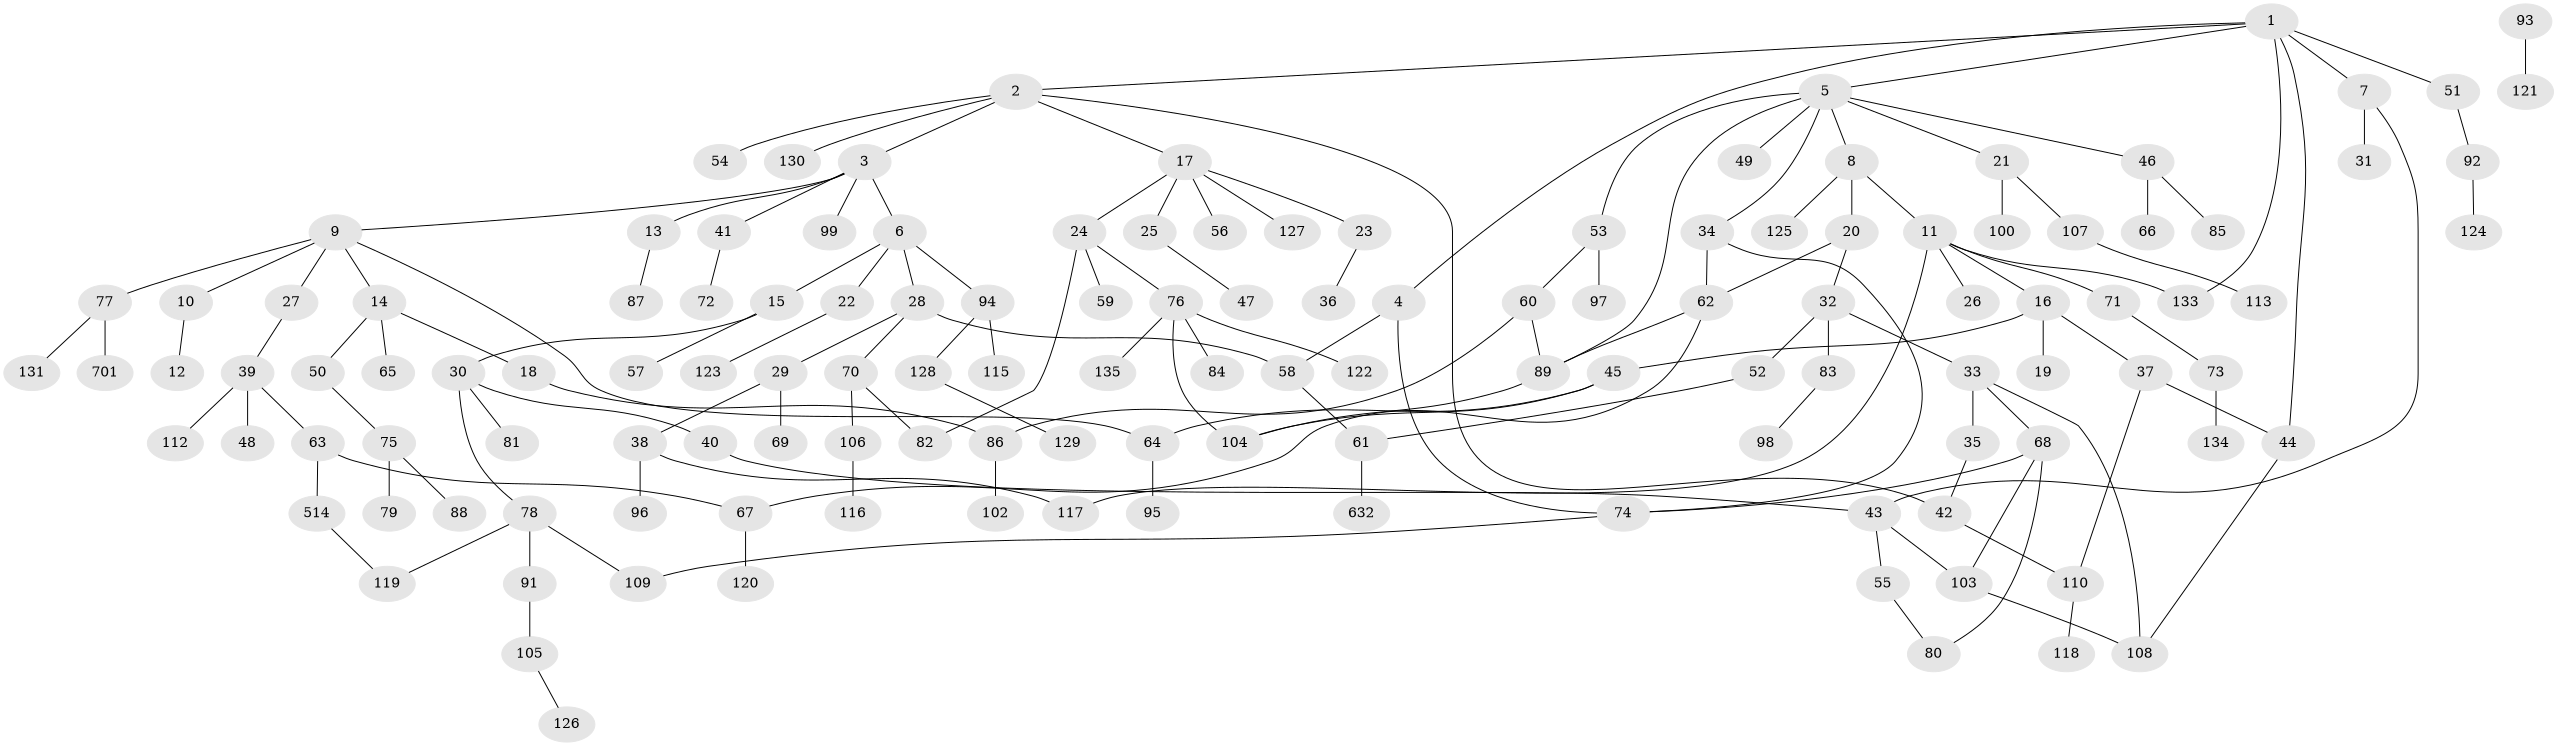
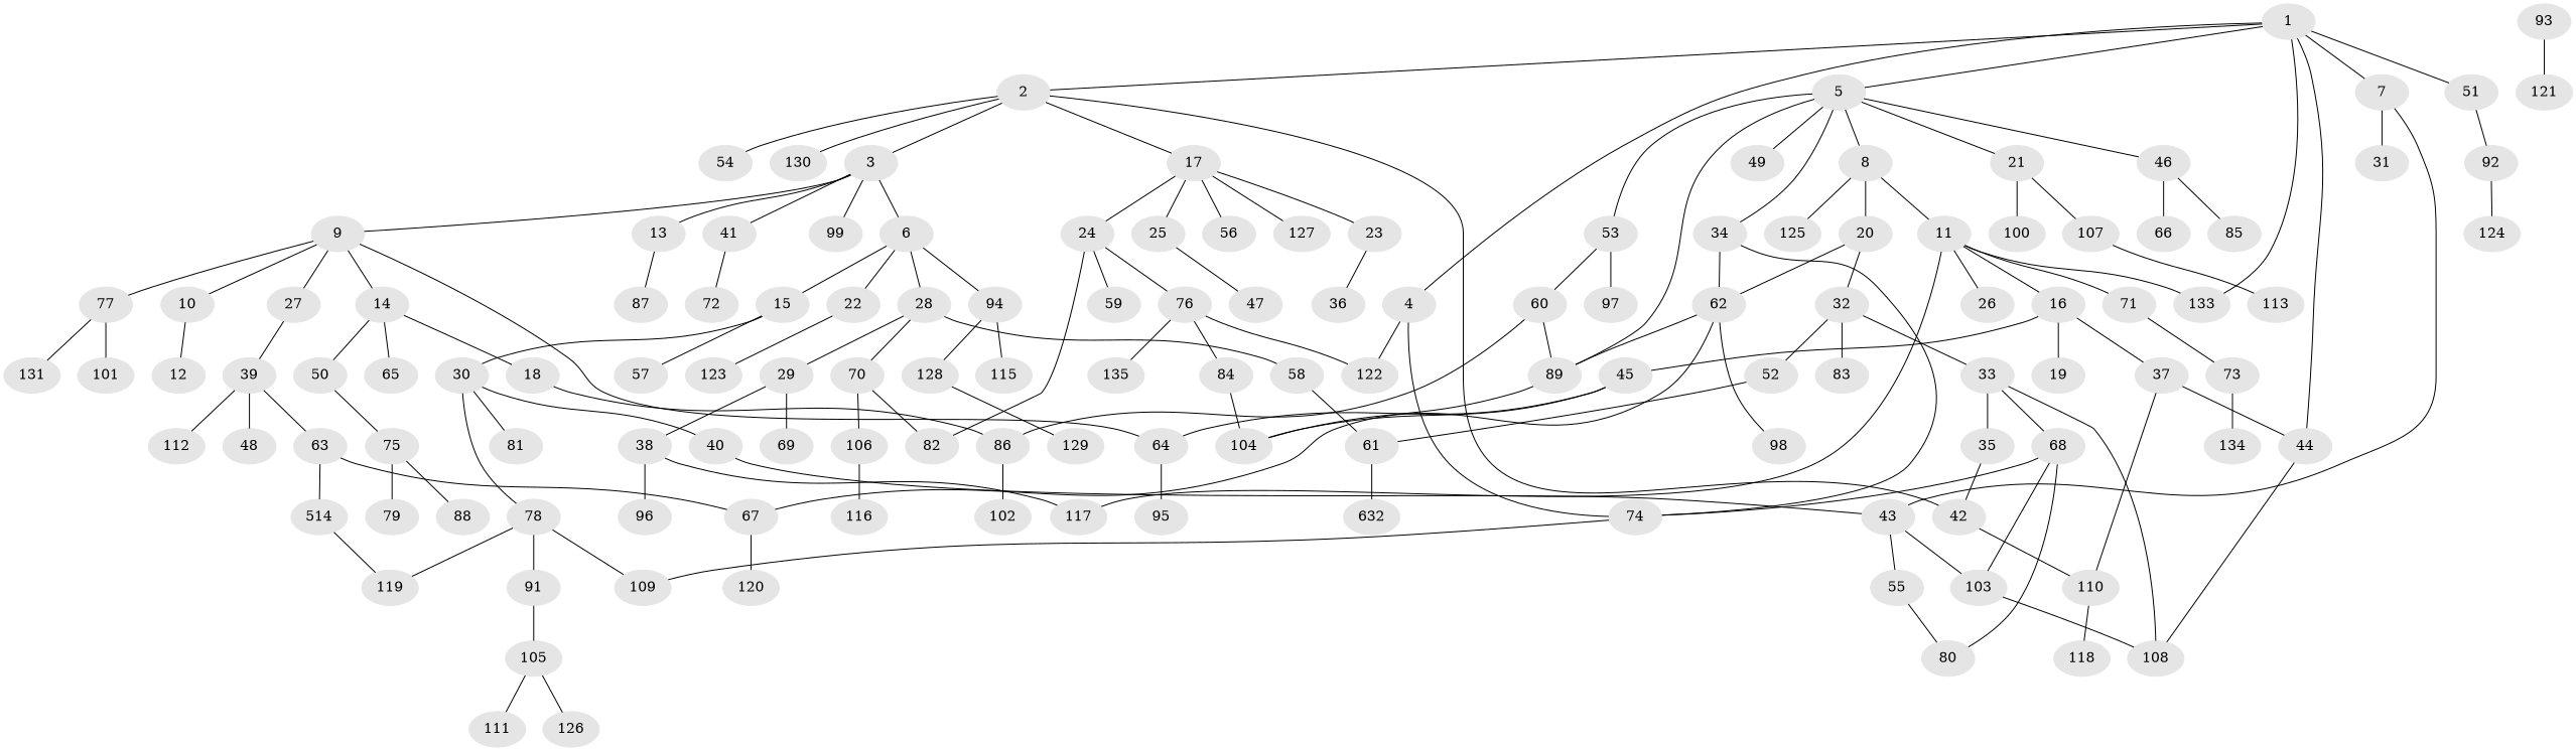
  graph {
    node [color=gray90 style=filled]
    1
    2
    4
    5
    7
    44
    51
    133
    3
    17
    42
    54
    130
    58
    74
    8
    21
    34
    46
    49
    53
    89
    31
    43
    108
    92
    6
    9
    13
    41
    99
    23
    24
    25
    56
    127
    110
    15
    22
    28
    94
    10
    14
    27
    64
    77
    87
    72
    61
    109
    11
    20
    125
    100
    107
    62
    66
    85
    60
    97
    104
    30
    57
    123
    29
    70
    115
    128
    55
    103
    16
    26
    71
    117
    32
    12
    18
    50
    65
    39
    95
-   101 [label=701]
+   101
    131
    19
    37
    45
    73
    86
    75
    40
    78
    81
    36
    59
    76
    82
    47
    102
    33
    52
    83
    67
    98
    113
    84
    122
    135
    48
    63
    112
    38
    69
    106
    96
    91
    119
    35
    68
    80
    118
    n121 [label=514]
    79
    88
    124
    n125 [label=632]
    120
    116
    134
    105
    93
    121
+   111
    126
    129
    1 -- 2
    1 -- 4
    1 -- 5
    1 -- 7
    1 -- 44
    1 -- 51
    1 -- 133
    2 -- 3
    2 -- 17
    2 -- 42
    2 -- 54
    2 -- 130
-   4 -- 58
+   4 -- 122
    4 -- 74
    5 -- 8
    5 -- 21
    5 -- 34
    5 -- 46
    5 -- 49
    5 -- 53
    5 -- 89
    7 -- 31
    7 -- 43
    44 -- 108
    51 -- 92
    3 -- 6
    3 -- 9
    3 -- 13
    3 -- 41
    3 -- 99
    17 -- 23
    17 -- 24
    17 -- 25
    17 -- 56
    17 -- 127
    42 -- 110
    58 -- 61
    74 -- 109
    8 -- 11
    8 -- 20
    8 -- 125
    21 -- 100
    21 -- 107
    34 -- 74
    34 -- 62
    46 -- 66
    46 -- 85
    53 -- 60
    53 -- 97
    89 -- 104
    43 -- 55
    43 -- 103
    92 -- 124
    6 -- 15
    6 -- 22
    6 -- 28
    6 -- 94
    9 -- 10
    9 -- 14
    9 -- 27
    9 -- 64
    9 -- 77
    13 -- 87
    41 -- 72
    23 -- 36
    24 -- 59
    24 -- 76
    24 -- 82
    25 -- 47
    110 -- 118
    15 -- 30
    15 -- 57
    22 -- 123
    28 -- 58
    28 -- 29
    28 -- 70
    94 -- 115
    94 -- 128
    10 -- 12
    14 -- 18
    14 -- 50
    14 -- 65
    27 -- 39
    64 -- 95
    77 -- 101
    77 -- 131
    61 -- n125
    11 -- 133
    11 -- 16
    11 -- 26
    11 -- 71
    11 -- 117
    20 -- 62
    20 -- 32
    107 -- 113
    62 -- 89
    62 -- 67
-   83 -- 98
+   62 -- 98
    60 -- 89
    60 -- 86
    30 -- 40
    30 -- 78
    30 -- 81
    29 -- 38
    29 -- 69
    70 -- 82
    70 -- 106
    128 -- 129
    55 -- 80
    103 -- 108
    16 -- 19
    16 -- 37
    16 -- 45
    71 -- 73
    32 -- 33
    32 -- 52
    32 -- 83
    18 -- 86
    50 -- 75
    39 -- 48
    39 -- 63
    39 -- 112
    37 -- 44
    37 -- 110
    45 -- 64
    45 -- 104
    73 -- 134
    86 -- 102
    75 -- 79
    75 -- 88
    40 -- 43
    78 -- 109
    78 -- 91
    78 -- 119
-   76 -- 104
+   84 -- 104
    76 -- 84
    76 -- 122
    76 -- 135
    33 -- 108
    33 -- 35
    33 -- 68
    52 -- 61
    67 -- 120
    63 -- 67
    63 -- n121
    38 -- 117
    38 -- 96
    106 -- 116
    91 -- 105
    35 -- 42
    68 -- 74
    68 -- 103
    68 -- 80
    n121 -- 119
+   105 -- 111
    105 -- 126
    93 -- 121
  }
